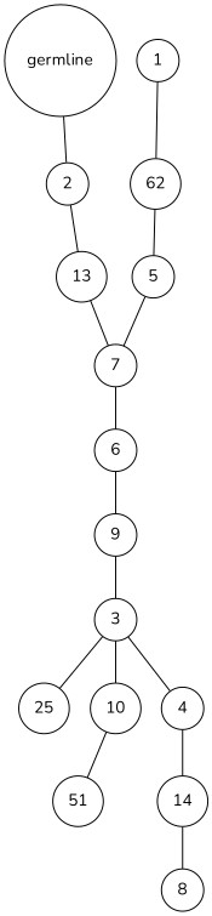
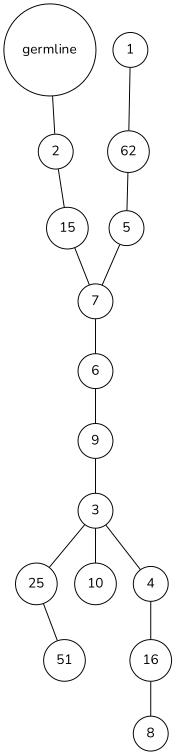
  graph {
    fontname=Nunito
    rankdir=UD
    splines=line
    node [fontname=Nunito shape=circle]
    edge [fontname=Nunito]
    n1 [label=germline]
    n2 [label=2]
-   n3 [label=13]
+   n3 [label=15]
    n4 [label=7]
    n5 [label=1]
    n6 [label=62]
    n7 [label=5]
    n8 [label=6]
    n9 [label=9]
    n10 [label=3]
    n11 [label=25]
    n12 [label=10]
    n13 [label=4]
    n14 [label=51]
-   n15 [label=14]
+   n15 [label=16]
    n16 [label=8]
    n1 -- n2
    n2 -- n3
    n3 -- n4
    n4 -- n8
    n5 -- n6
    n6 -- n7
    n7 -- n4
    n8 -- n9
    n9 -- n10
    n10 -- n11
    n10 -- n12
    n10 -- n13
-   n12 -- n14
+   n11 -- n14
    n13 -- n15
    n15 -- n16
  }
